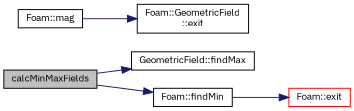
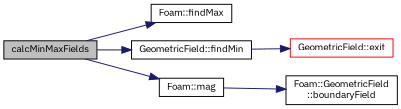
  digraph {
    fontname="IBM Plex Sans"
    rankdir=LR
    node [color=black fontname="IBM Plex Sans" fontsize=10 shape=record]
    edge [color=midnightblue fontname="IBM Plex Sans" fontsize=10 labelfontname=Helvetica labelfontsize=10 style=solid]
    n1 [fillcolor=grey75 fontcolor=black height=0.2 label=calcMinMaxFields style=filled width=0.4]
-   n2 [height=0.2 label="GeometricField::findMax" width=0.4]
-   n3 [height=0.2 label="Foam::findMin" width=0.4]
+   n2 [height=0.2 label="Foam::findMax" width=0.4]
+   n3 [height=0.2 label="GeometricField::findMin" width=0.4]
    n4 [height=0.2 label="Foam::mag" width=0.4]
-   n5 [height=0.2 label="Foam::GeometricField\l::exit" width=0.4]
-   n6 [color=red height=0.2 label="Foam::exit" width=0.4]
+   n5 [height=0.2 label="Foam::GeometricField\l::boundaryField" width=0.4]
+   n6 [color=red height=0.2 label="GeometricField::exit" width=0.4]
    n1 -> n2
    n1 -> n3
+   n1 -> n4
    n3 -> n6
    n4 -> n5
  }
